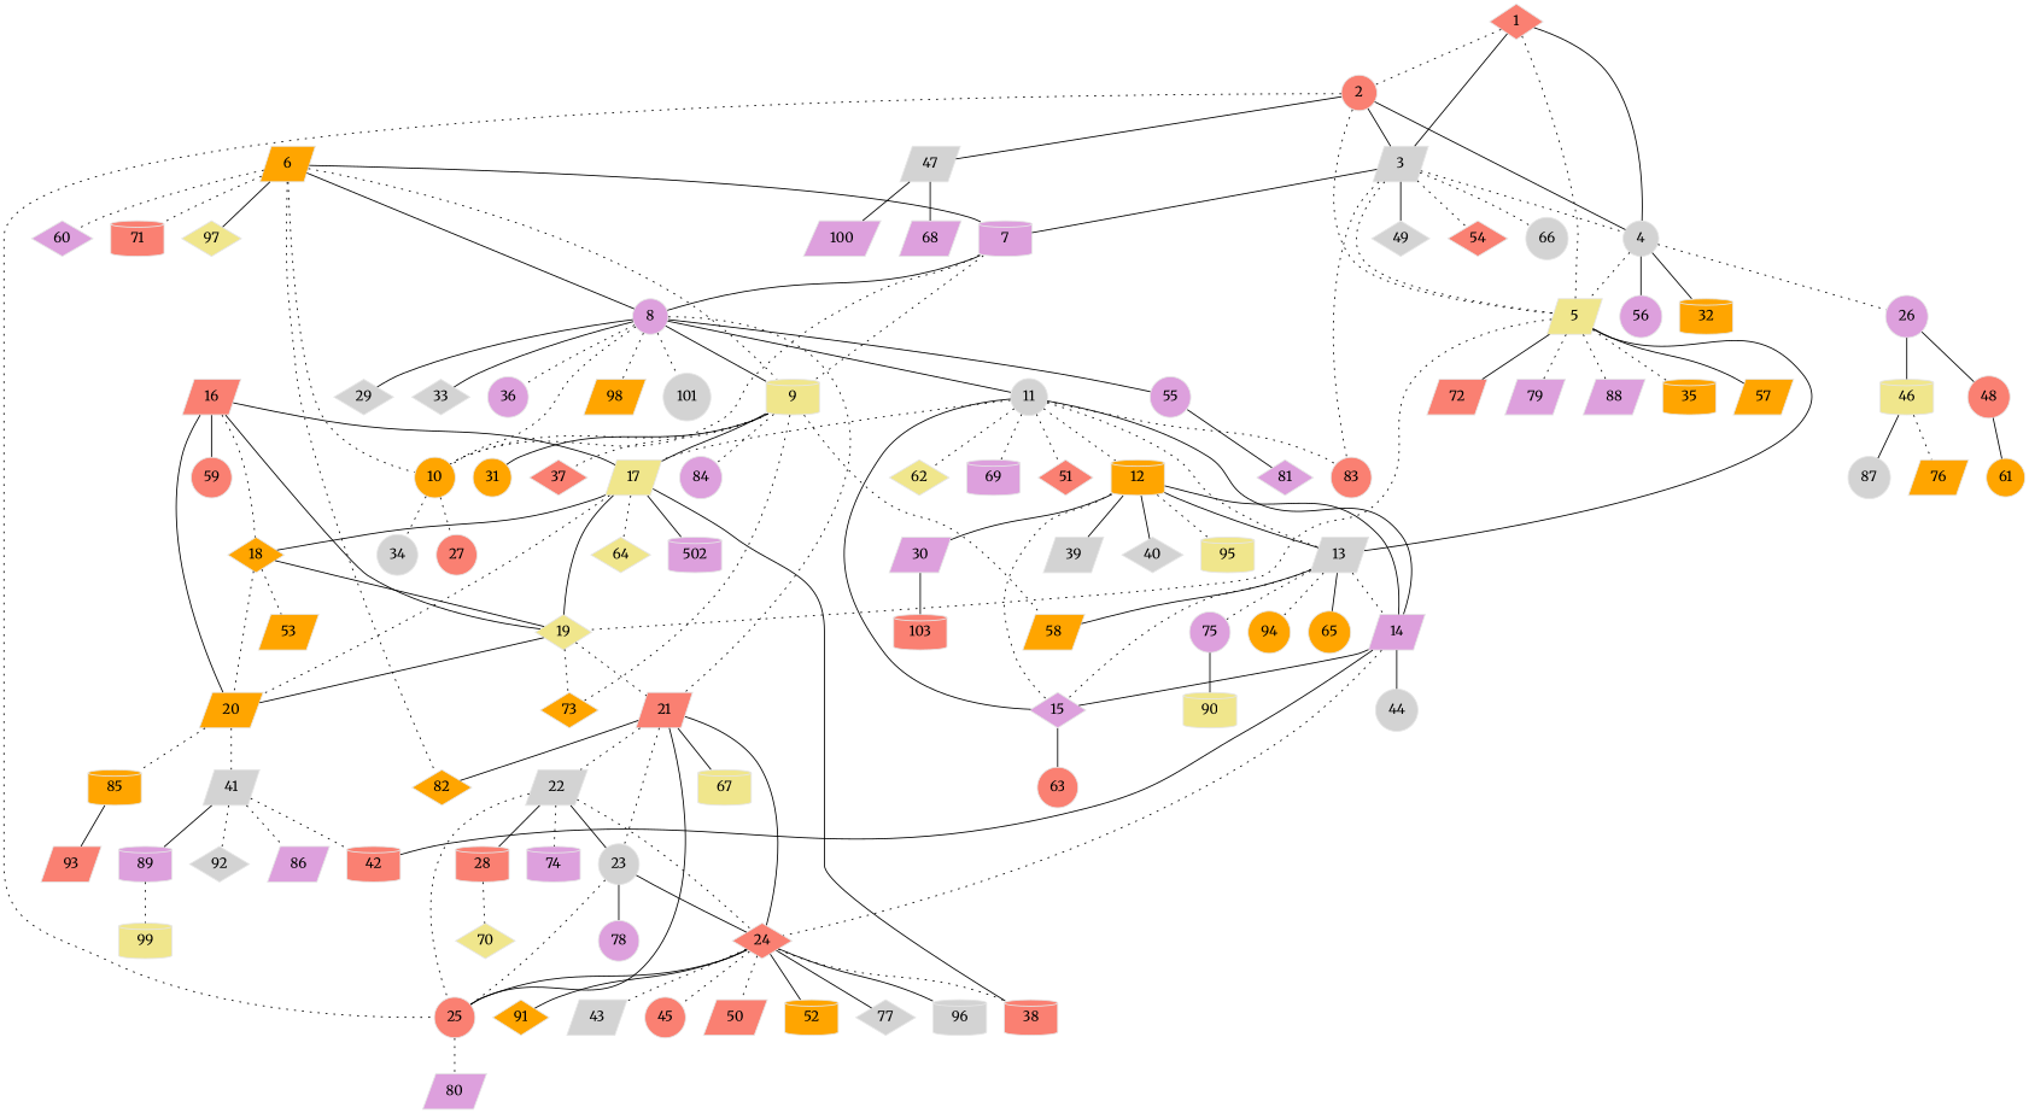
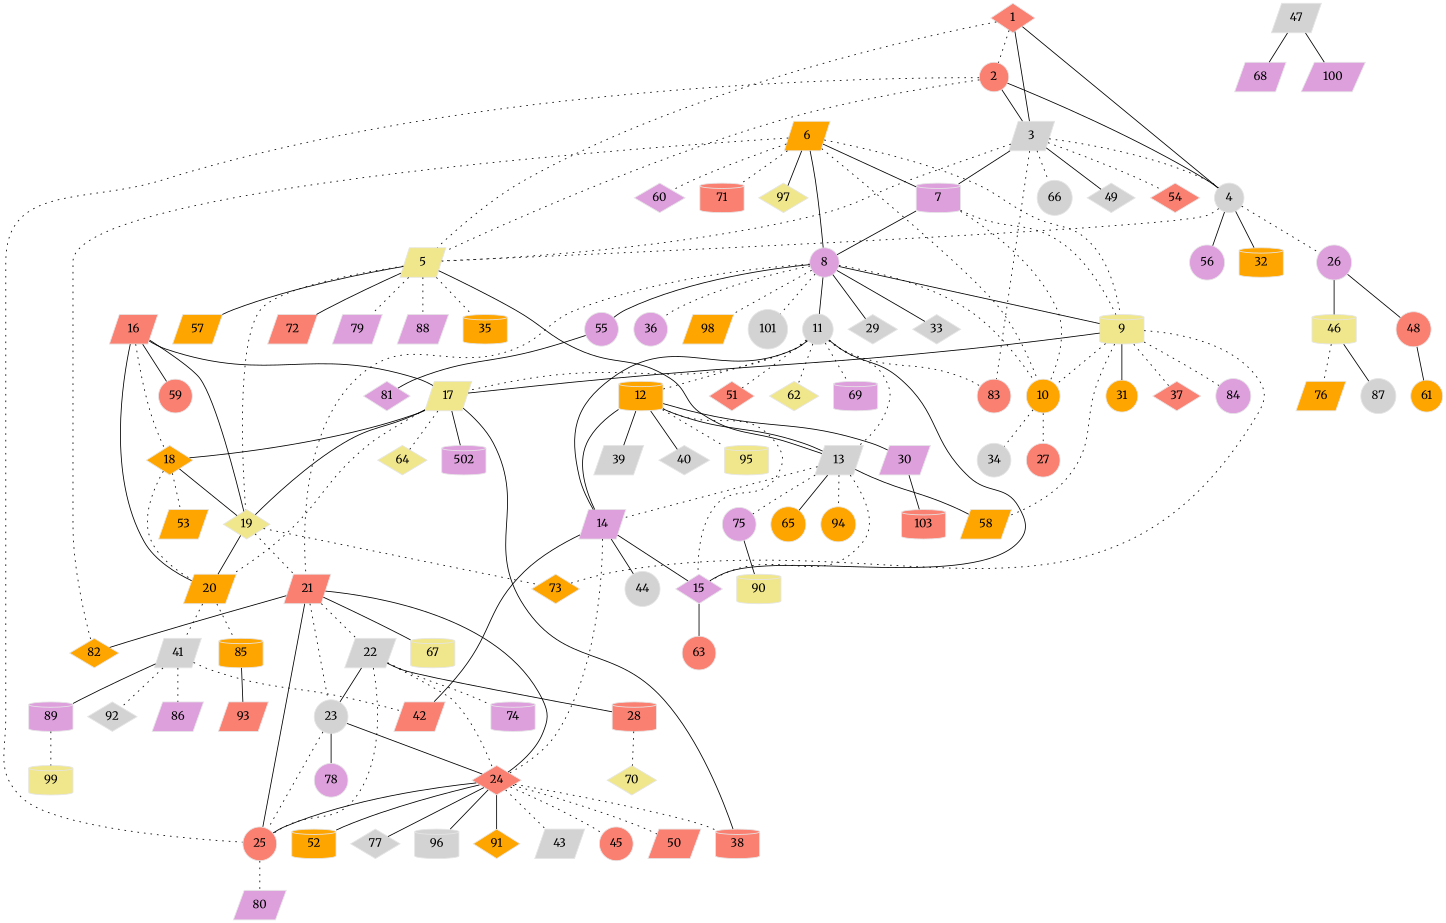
  graph {
    fontname=Merriweather
    node [color=gray90 fillcolor=plum fontname=Merriweather shape=circle style=filled]
    edge [fontname=Merriweather style=dotted]
    1 [fillcolor=salmon shape=diamond]
    2 [fillcolor=salmon]
    3 [fillcolor=lightgrey shape=parallelogram]
    4 [fillcolor=lightgrey]
    5 [fillcolor=khaki shape=parallelogram]
    25 [fillcolor=salmon]
    47 [fillcolor=lightgrey shape=parallelogram]
    7 [shape=cylinder]
    49 [fillcolor=lightgrey shape=diamond]
    54 [fillcolor=salmon shape=diamond]
    66 [fillcolor=lightgrey]
    83 [fillcolor=salmon]
    26
    32 [fillcolor=orange shape=cylinder]
    56
    13 [fillcolor=lightgrey shape=parallelogram]
    19 [fillcolor=khaki shape=diamond]
    35 [fillcolor=orange shape=cylinder]
    57 [fillcolor=orange shape=parallelogram]
    72 [fillcolor=salmon shape=parallelogram]
    79 [shape=parallelogram]
    88 [shape=parallelogram]
    80 [shape=parallelogram]
    68 [shape=parallelogram]
    100 [shape=parallelogram]
    91 [fillcolor=orange shape=diamond]
    8
    9 [fillcolor=khaki shape=cylinder]
    10 [fillcolor=orange]
    46 [fillcolor=khaki shape=cylinder]
    48 [fillcolor=salmon]
    58 [fillcolor=orange shape=parallelogram]
    14 [shape=parallelogram]
    15 [shape=diamond]
    65 [fillcolor=orange]
    75
    94 [fillcolor=orange]
    21 [fillcolor=salmon shape=parallelogram]
    73 [fillcolor=orange shape=diamond]
    20 [fillcolor=orange shape=parallelogram]
    6 [fillcolor=orange shape=parallelogram]
    60 [shape=diamond]
    71 [fillcolor=salmon shape=cylinder]
    82 [fillcolor=orange shape=diamond]
    97 [fillcolor=khaki shape=diamond]
    11 [fillcolor=lightgrey]
    29 [fillcolor=lightgrey shape=diamond]
    33 [fillcolor=lightgrey shape=diamond]
    36
    55
    98 [fillcolor=orange shape=parallelogram]
    101 [fillcolor=lightgrey]
    17 [fillcolor=khaki shape=parallelogram]
    31 [fillcolor=orange]
    37 [fillcolor=salmon shape=diamond]
    84
    27 [fillcolor=salmon]
    34 [fillcolor=lightgrey]
    12 [fillcolor=orange shape=cylinder]
    51 [fillcolor=salmon shape=diamond]
    62 [fillcolor=khaki shape=diamond]
    69 [shape=cylinder]
    24 [fillcolor=salmon shape=diamond]
    22 [fillcolor=lightgrey shape=parallelogram]
    23 [fillcolor=lightgrey]
    67 [fillcolor=khaki shape=cylinder]
    81 [shape=diamond]
    18 [fillcolor=orange shape=diamond]
    38 [fillcolor=salmon shape=cylinder]
    64 [fillcolor=khaki shape=diamond]
    n71 [label=502 shape=cylinder]
    30 [shape=parallelogram]
    39 [fillcolor=lightgrey shape=parallelogram]
    40 [fillcolor=lightgrey shape=diamond]
    95 [fillcolor=khaki shape=cylinder]
-   42 [fillcolor=salmon shape=cylinder]
+   42 [fillcolor=salmon shape=parallelogram]
    44 [fillcolor=lightgrey]
    63 [fillcolor=salmon]
    103 [fillcolor=salmon shape=cylinder]
    90 [fillcolor=khaki shape=cylinder]
    43 [fillcolor=lightgrey shape=parallelogram]
    45 [fillcolor=salmon]
    50 [fillcolor=salmon shape=parallelogram]
    52 [fillcolor=orange shape=cylinder]
    77 [fillcolor=lightgrey shape=diamond]
    96 [fillcolor=lightgrey shape=cylinder]
    16 [fillcolor=salmon shape=parallelogram]
    59 [fillcolor=salmon]
    53 [fillcolor=orange shape=parallelogram]
    41 [fillcolor=lightgrey shape=parallelogram]
    85 [fillcolor=orange shape=cylinder]
    86 [shape=parallelogram]
    89 [shape=cylinder]
    92 [fillcolor=lightgrey shape=diamond]
    93 [fillcolor=salmon shape=parallelogram]
    28 [fillcolor=salmon shape=cylinder]
    74 [shape=cylinder]
    78
    70 [fillcolor=khaki shape=diamond]
    76 [fillcolor=orange shape=parallelogram]
    87 [fillcolor=lightgrey]
    61 [fillcolor=orange]
    99 [fillcolor=khaki shape=cylinder]
    1 -- 2
    1 -- 3 [style=solid]
    1 -- 4 [style=solid]
    1 -- 5
    2 -- 3 [style=solid]
    2 -- 4 [style=solid]
    2 -- 5
    2 -- 25
-   2 -- 47 [style=solid]
    3 -- 4
    3 -- 5
    3 -- 7 [style=solid]
    3 -- 49 [style=solid]
    3 -- 54
    3 -- 66
    3 -- 83
    4 -- 5
    4 -- 26
    4 -- 32 [style=solid]
    4 -- 56 [style=solid]
    5 -- 13 [style=solid]
    5 -- 19
    5 -- 35
    5 -- 57 [style=solid]
    5 -- 72 [style=solid]
    5 -- 79
    5 -- 88
    25 -- 80
    47 -- 68 [style=solid]
    47 -- 100 [style=solid]
    7 -- 8 [style=solid]
    7 -- 9
    7 -- 10
    26 -- 46 [style=solid]
    26 -- 48 [style=solid]
    13 -- 58 [style=solid]
    13 -- 14
    13 -- 15
    13 -- 65 [style=solid]
    13 -- 75
    13 -- 94
    19 -- 21
    19 -- 73
    19 -- 20 [style=solid]
    8 -- 9 [style=solid]
    8 -- 10
    8 -- 21
    8 -- 11 [style=solid]
    8 -- 29 [style=solid]
    8 -- 33 [style=solid]
    8 -- 36
    8 -- 55 [style=solid]
    8 -- 98
    8 -- 101
    9 -- 10
    9 -- 58
    9 -- 73
    9 -- 17 [style=solid]
    9 -- 31 [style=solid]
    9 -- 37
    9 -- 84
    10 -- 27
    10 -- 34
    46 -- 76
    46 -- 87 [style=solid]
    48 -- 61 [style=solid]
    14 -- 15 [style=solid]
    14 -- 24
    14 -- 42 [style=solid]
    14 -- 44 [style=solid]
    15 -- 63 [style=solid]
    75 -- 90 [style=solid]
    21 -- 25 [style=solid]
    21 -- 82 [style=solid]
    21 -- 24 [style=solid]
    21 -- 22
    21 -- 23
    21 -- 67 [style=solid]
    20 -- 41
    20 -- 85
    6 -- 7 [style=solid]
    6 -- 8 [style=solid]
    6 -- 9
    6 -- 10
    6 -- 60
    6 -- 71
    6 -- 82
    6 -- 97 [style=solid]
    11 -- 83
    11 -- 13
    11 -- 14 [style=solid]
    11 -- 15 [style=solid]
    11 -- 17
    11 -- 12
    11 -- 51
    11 -- 62
    11 -- 69
    55 -- 81 [style=solid]
    17 -- 19 [style=solid]
    17 -- 20
    17 -- 18 [style=solid]
    17 -- 38 [style=solid]
    17 -- 64
    17 -- n71 [style=solid]
    12 -- 13 [style=solid]
    12 -- 14 [style=solid]
    12 -- 15
    12 -- 30 [style=solid]
    12 -- 39 [style=solid]
    12 -- 40 [style=solid]
    12 -- 95
    24 -- 25 [style=solid]
    24 -- 91 [style=solid]
    24 -- 38
    24 -- 43
    24 -- 45
    24 -- 50
    24 -- 52 [style=solid]
    24 -- 77 [style=solid]
    24 -- 96 [style=solid]
    22 -- 25
    22 -- 24
    22 -- 23 [style=solid]
    22 -- 28 [style=solid]
    22 -- 74
    23 -- 25
    23 -- 24 [style=solid]
    23 -- 78 [style=solid]
    18 -- 19 [style=solid]
    18 -- 20
    18 -- 53
    30 -- 103 [style=solid]
    16 -- 19 [style=solid]
    16 -- 20 [style=solid]
    16 -- 17 [style=solid]
    16 -- 18
    16 -- 59 [style=solid]
    41 -- 42
    41 -- 86
    41 -- 89 [style=solid]
    41 -- 92
    85 -- 93 [style=solid]
    89 -- 99
    28 -- 70
  }
